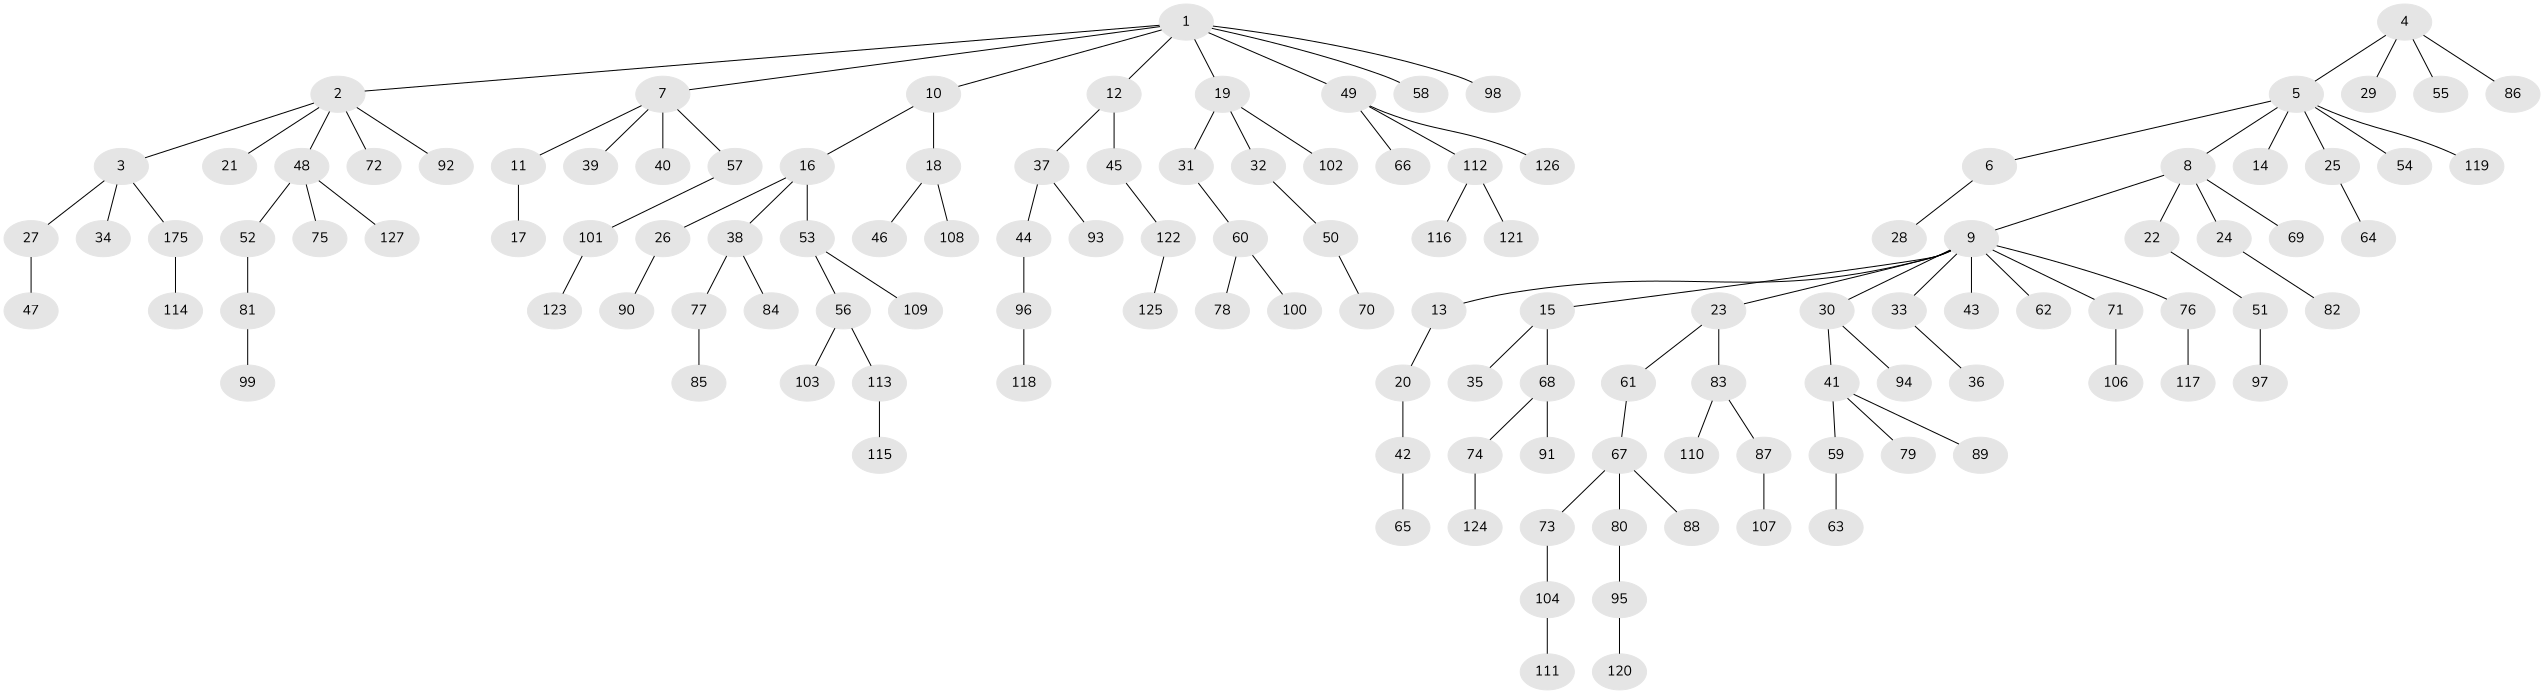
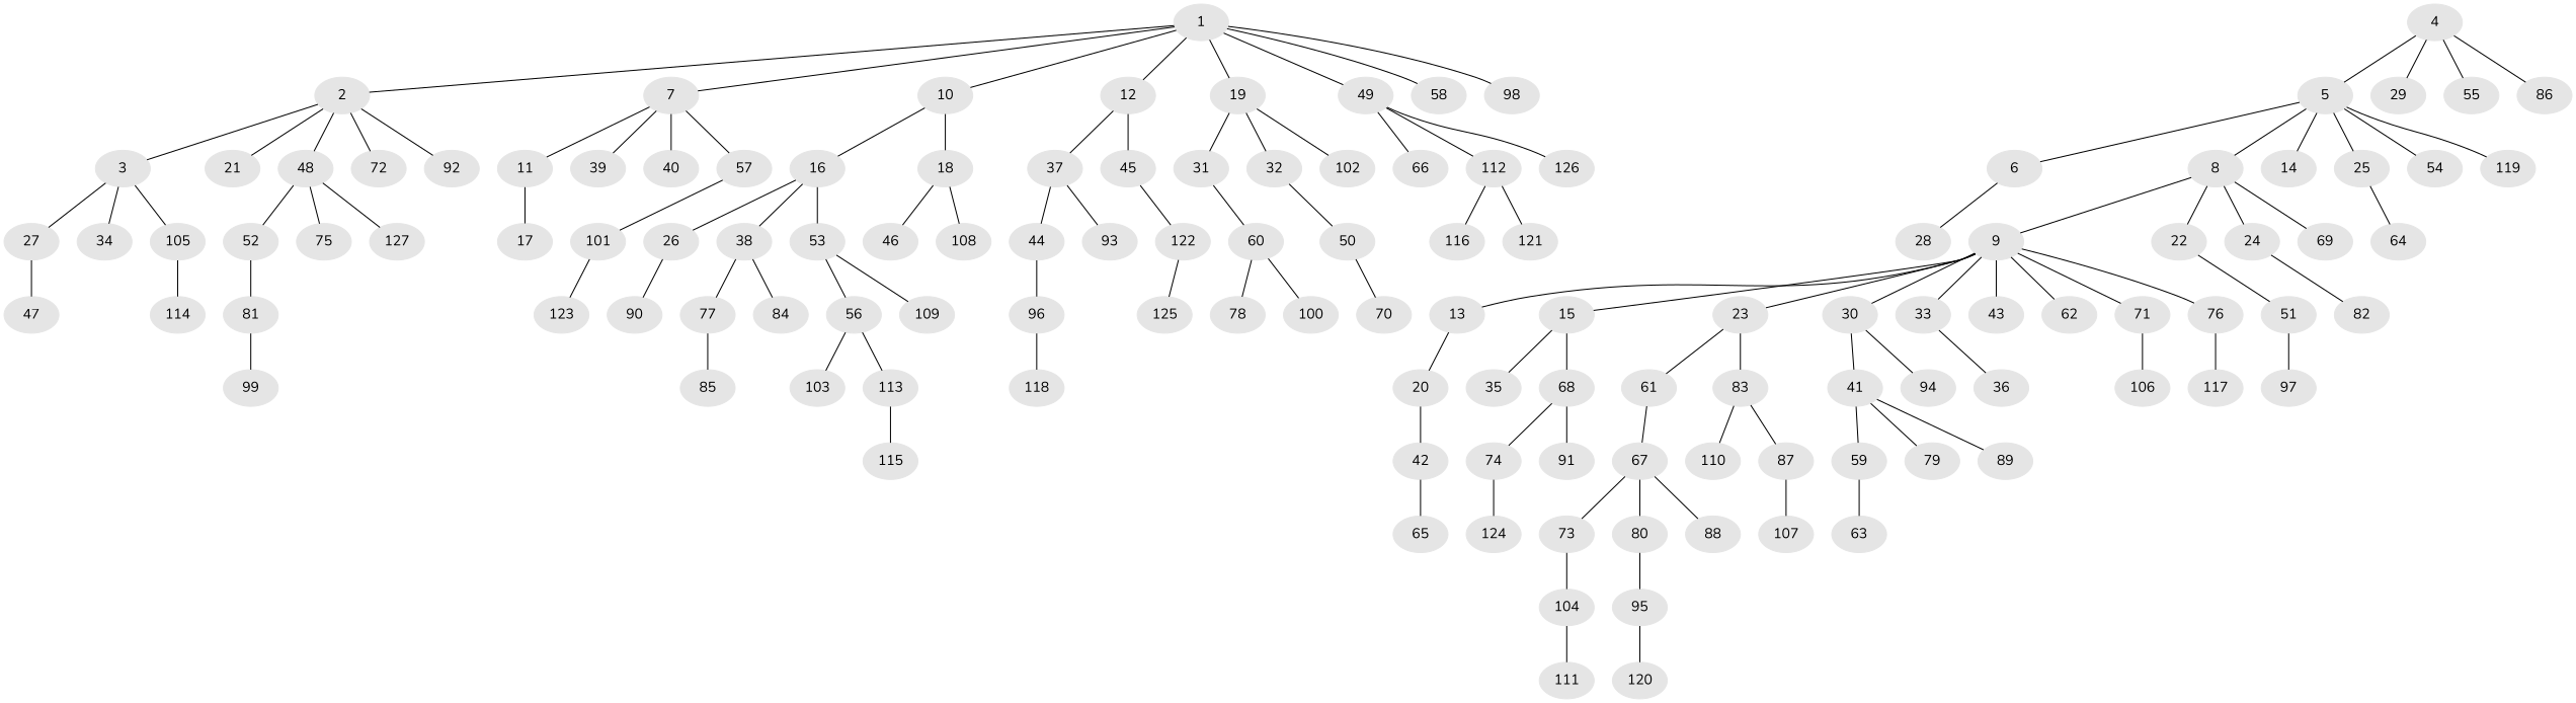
  graph {
    fontname=Nunito
    node [color=gray90 fontname=Nunito style=filled]
    edge [fontname=Nunito]
    1
    2
    7
    10
    12
    19
    49
    58
    98
    3
    21
    48
    72
    92
    11
    39
    40
    57
    16
    18
    37
    45
    31
    32
    102
    66
    112
    126
    27
    34
-   105 [label=175]
+   105
    52
    75
    127
    4
    5
    29
    55
    86
    47
    114
    6
    8
    14
    25
    54
    119
    28
    9
    22
    24
    69
    64
    17
    101
    13
    15
    23
    30
    33
    43
    62
    71
    76
    51
    82
    20
    35
    68
    61
    83
    41
    94
    36
    106
    117
    26
    38
    53
    46
    108
    44
    93
    122
    42
    74
    91
    90
    77
    84
    56
    109
    60
    50
    65
    97
    67
    110
    87
    59
    79
    89
    78
    100
    70
    96
    85
    63
    118
    125
    81
    116
    121
    99
    103
    113
    115
    123
    73
    80
    88
    104
    95
    124
    111
    120
    107
    1 -- 2
    1 -- 7
    1 -- 10
    1 -- 12
    1 -- 19
    1 -- 49
    1 -- 58
    1 -- 98
    2 -- 3
    2 -- 21
    2 -- 48
    2 -- 72
    2 -- 92
    7 -- 11
    7 -- 39
    7 -- 40
    7 -- 57
    10 -- 16
    10 -- 18
    12 -- 37
    12 -- 45
    19 -- 31
    19 -- 32
    19 -- 102
    49 -- 66
    49 -- 112
    49 -- 126
    3 -- 27
    3 -- 34
    3 -- 105
    48 -- 52
    48 -- 75
    48 -- 127
    11 -- 17
    57 -- 101
    16 -- 26
    16 -- 38
    16 -- 53
    18 -- 46
    18 -- 108
    37 -- 44
    37 -- 93
    45 -- 122
    31 -- 60
    32 -- 50
    112 -- 116
    112 -- 121
    27 -- 47
    105 -- 114
    52 -- 81
    4 -- 5
    4 -- 29
    4 -- 55
    4 -- 86
    5 -- 6
    5 -- 8
    5 -- 14
    5 -- 25
    5 -- 54
    5 -- 119
    6 -- 28
    8 -- 9
    8 -- 22
    8 -- 24
    8 -- 69
    25 -- 64
    9 -- 13
    9 -- 15
    9 -- 23
    9 -- 30
    9 -- 33
    9 -- 43
    9 -- 62
    9 -- 71
    9 -- 76
    22 -- 51
    24 -- 82
    101 -- 123
    13 -- 20
    15 -- 35
    15 -- 68
    23 -- 61
    23 -- 83
    30 -- 41
    30 -- 94
    33 -- 36
    71 -- 106
    76 -- 117
    51 -- 97
    20 -- 42
    68 -- 74
    68 -- 91
    61 -- 67
    83 -- 110
    83 -- 87
    41 -- 59
    41 -- 79
    41 -- 89
    26 -- 90
    38 -- 77
    38 -- 84
    53 -- 56
    53 -- 109
    44 -- 96
    122 -- 125
    42 -- 65
    74 -- 124
    77 -- 85
    56 -- 103
    56 -- 113
    60 -- 78
    60 -- 100
    50 -- 70
    67 -- 73
    67 -- 80
    67 -- 88
    87 -- 107
    59 -- 63
    96 -- 118
    81 -- 99
    113 -- 115
    73 -- 104
    80 -- 95
    104 -- 111
    95 -- 120
  }
